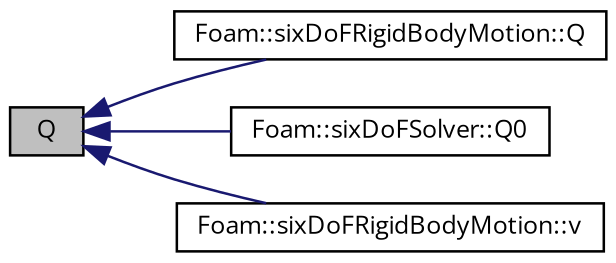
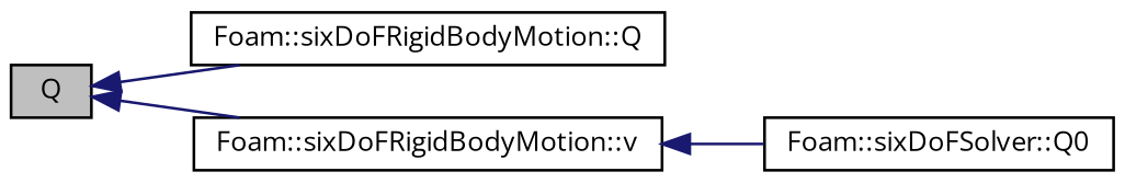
  digraph {
    fontname="Open Sans"
    rankdir=LR
    node [color=black fontname="Open Sans" fontsize=10 shape=record]
    edge [color=midnightblue dir=back fontname="Open Sans" fontsize=10 labelfontname=Helvetica labelfontsize=10 style=solid]
    n1 [fillcolor=grey75 fontcolor=black height=0.2 label=Q style=filled width=0.4]
    n2 [height=0.2 label="Foam::sixDoFRigidBodyMotion::Q" width=0.4]
    n3 [height=0.2 label="Foam::sixDoFSolver::Q0" width=0.4]
    n4 [height=0.2 label="Foam::sixDoFRigidBodyMotion::v" width=0.4]
    n1 -> n2
-   n1 -> n3
+   n4 -> n3
    n1 -> n4
  }
